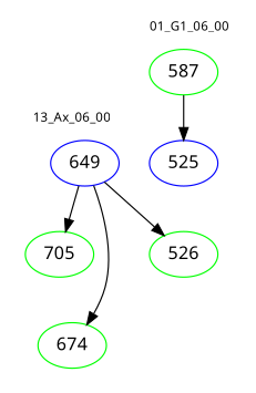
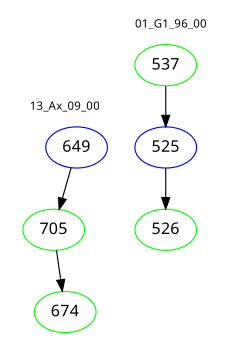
  digraph {
    fontname="Noto Sans"
    node [color=green fontname="Noto Sans"]
    edge [color=black fontname="Noto Sans"]
    n1 [label=705]
    n2 [color=blue label=649]
    n3 [label=674]
-   n4 [label=587]
+   n4 [label=537]
    n5 [color=blue label=525]
    n6 [label=526]
    subgraph cluster_1 {
      color=white
      fontsize=10
-     label="13_Ax_06_00"
+     label="13_Ax_09_00"
      n1
      n2
      n3
    }
    subgraph cluster_2 {
      color=white
      fontsize=10
-     label="01_G1_06_00"
+     label="01_G1_96_00"
      n4
      n5
      n6
    }
    n2 -> n1
-   n2 -> n3
+   n1 -> n3
    n4 -> n5
-   n2 -> n6
+   n5 -> n6
  }
